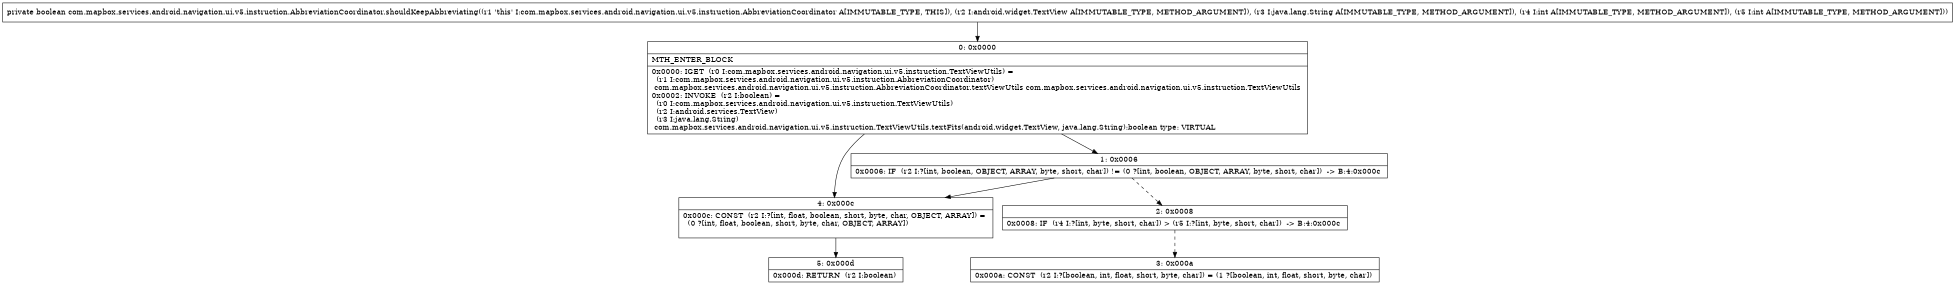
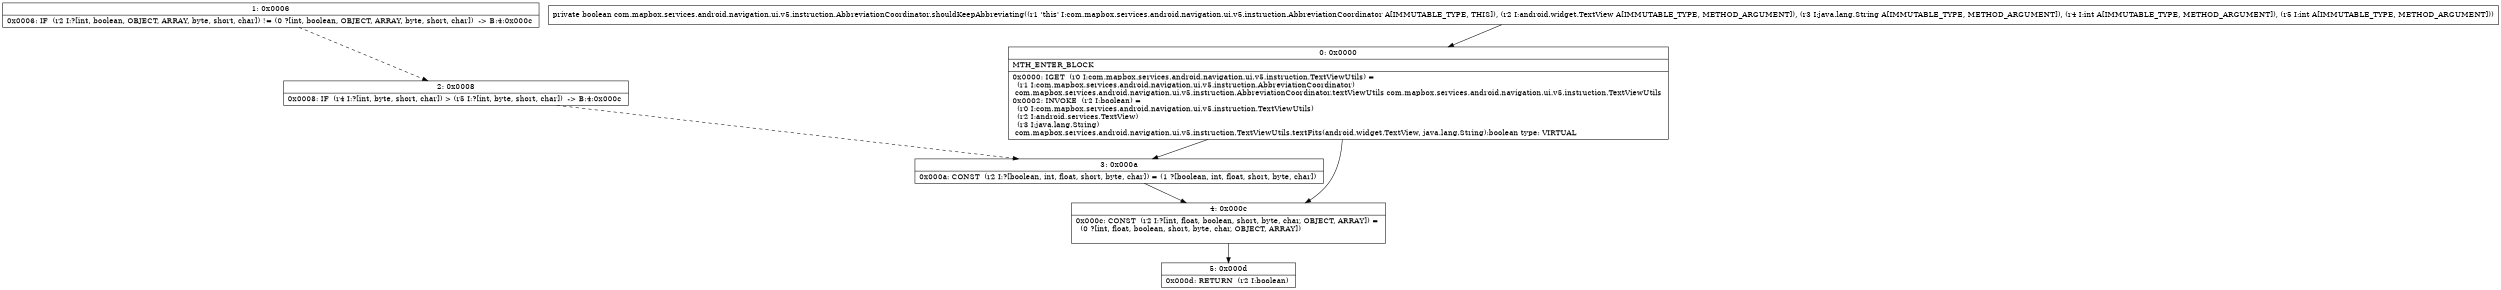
  digraph {
    node [shape=record]
    n1 [label="{0\:\ 0x0000|MTH_ENTER_BLOCK\l|0x0000: IGET  (r0 I:com.mapbox.services.android.navigation.ui.v5.instruction.TextViewUtils) = \l  (r1 I:com.mapbox.services.android.navigation.ui.v5.instruction.AbbreviationCoordinator)\l com.mapbox.services.android.navigation.ui.v5.instruction.AbbreviationCoordinator.textViewUtils com.mapbox.services.android.navigation.ui.v5.instruction.TextViewUtils \l0x0002: INVOKE  (r2 I:boolean) = \l  (r0 I:com.mapbox.services.android.navigation.ui.v5.instruction.TextViewUtils)\l  (r2 I:android.services.TextView)\l  (r3 I:java.lang.String)\l com.mapbox.services.android.navigation.ui.v5.instruction.TextViewUtils.textFits(android.widget.TextView, java.lang.String):boolean type: VIRTUAL \l}"]
    n2 [label="{1\:\ 0x0006|0x0006: IF  (r2 I:?[int, boolean, OBJECT, ARRAY, byte, short, char]) != (0 ?[int, boolean, OBJECT, ARRAY, byte, short, char])  \-\> B:4:0x000c \l}"]
    n3 [label="{4\:\ 0x000c|0x000c: CONST  (r2 I:?[int, float, boolean, short, byte, char, OBJECT, ARRAY]) = \l  (0 ?[int, float, boolean, short, byte, char, OBJECT, ARRAY])\l \l}"]
    n4 [label="{2\:\ 0x0008|0x0008: IF  (r4 I:?[int, byte, short, char]) \> (r5 I:?[int, byte, short, char])  \-\> B:4:0x000c \l}"]
    n5 [label="{3\:\ 0x000a|0x000a: CONST  (r2 I:?[boolean, int, float, short, byte, char]) = (1 ?[boolean, int, float, short, byte, char]) \l}"]
    n6 [label="{5\:\ 0x000d|0x000d: RETURN  (r2 I:boolean) \l}"]
    n7 [label="{private boolean com.mapbox.services.android.navigation.ui.v5.instruction.AbbreviationCoordinator.shouldKeepAbbreviating((r1 'this' I:com.mapbox.services.android.navigation.ui.v5.instruction.AbbreviationCoordinator A[IMMUTABLE_TYPE, THIS]), (r2 I:android.widget.TextView A[IMMUTABLE_TYPE, METHOD_ARGUMENT]), (r3 I:java.lang.String A[IMMUTABLE_TYPE, METHOD_ARGUMENT]), (r4 I:int A[IMMUTABLE_TYPE, METHOD_ARGUMENT]), (r5 I:int A[IMMUTABLE_TYPE, METHOD_ARGUMENT])) }"]
-   n1 -> n2
+   n1 -> n5
    n1 -> n3
-   n2 -> n3
+   n5 -> n3
    n2 -> n4 [style=dashed]
    n3 -> n6
    n4 -> n5 [style=dashed]
    n7 -> n1
  }
